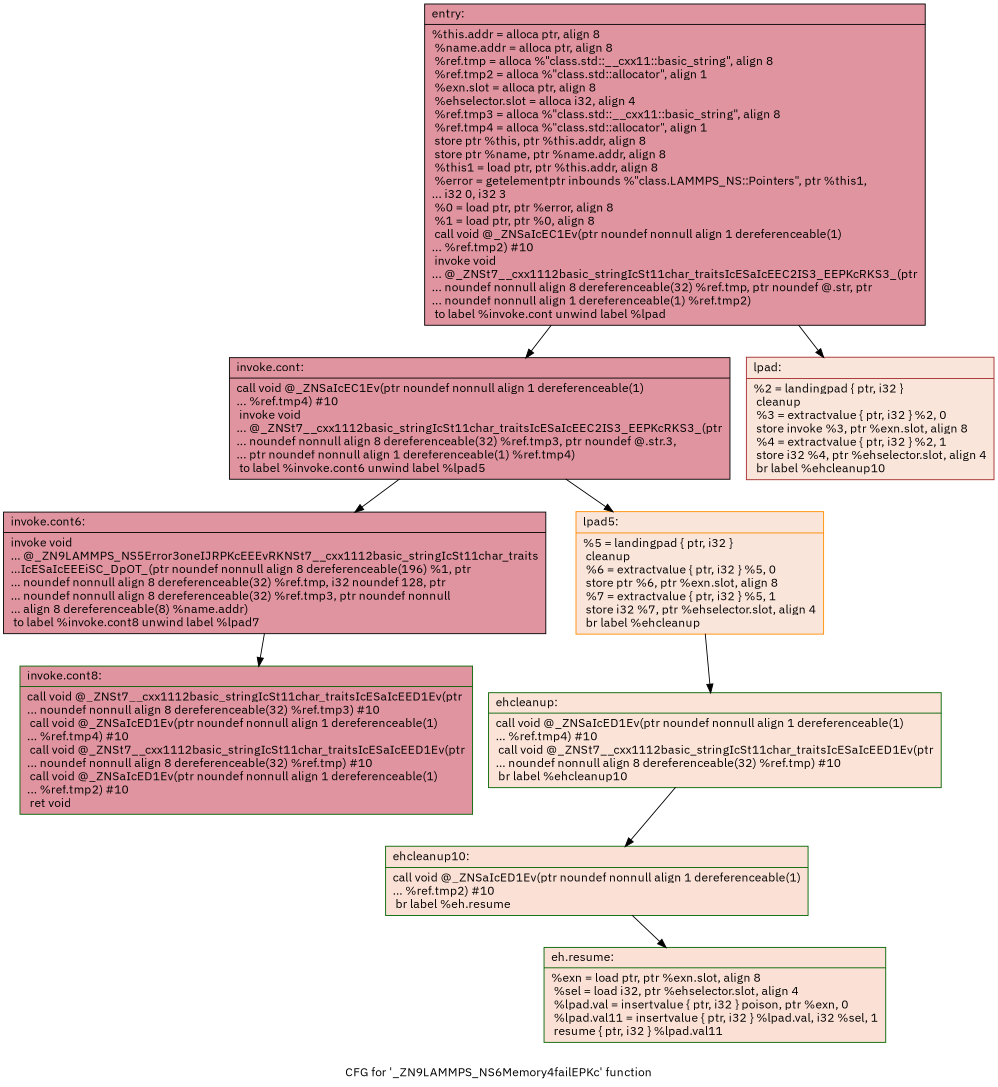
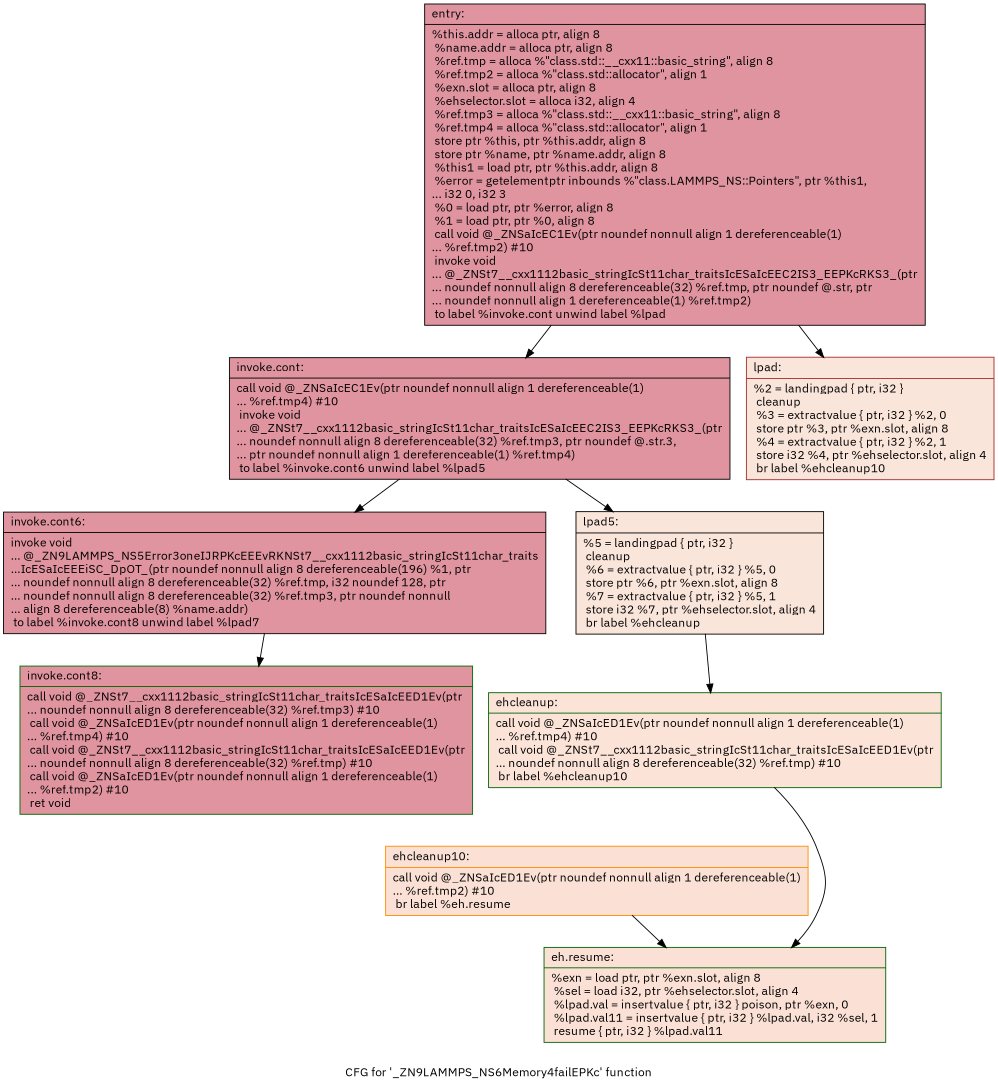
  digraph {
    fontname="IBM Plex Sans"
    label="CFG for '_ZN9LAMMPS_NS6Memory4failEPKc' function"
    node [color=black fillcolor="#b70d2870" fontname="IBM Plex Sans" shape=record style=filled]
    edge [fontname="IBM Plex Sans"]
    n1 [label="{entry:\l|  %this.addr = alloca ptr, align 8\l  %name.addr = alloca ptr, align 8\l  %ref.tmp = alloca %\"class.std::__cxx11::basic_string\", align 8\l  %ref.tmp2 = alloca %\"class.std::allocator\", align 1\l  %exn.slot = alloca ptr, align 8\l  %ehselector.slot = alloca i32, align 4\l  %ref.tmp3 = alloca %\"class.std::__cxx11::basic_string\", align 8\l  %ref.tmp4 = alloca %\"class.std::allocator\", align 1\l  store ptr %this, ptr %this.addr, align 8\l  store ptr %name, ptr %name.addr, align 8\l  %this1 = load ptr, ptr %this.addr, align 8\l  %error = getelementptr inbounds %\"class.LAMMPS_NS::Pointers\", ptr %this1,\l... i32 0, i32 3\l  %0 = load ptr, ptr %error, align 8\l  %1 = load ptr, ptr %0, align 8\l  call void @_ZNSaIcEC1Ev(ptr noundef nonnull align 1 dereferenceable(1)\l... %ref.tmp2) #10\l  invoke void\l... @_ZNSt7__cxx1112basic_stringIcSt11char_traitsIcESaIcEEC2IS3_EEPKcRKS3_(ptr\l... noundef nonnull align 8 dereferenceable(32) %ref.tmp, ptr noundef @.str, ptr\l... noundef nonnull align 1 dereferenceable(1) %ref.tmp2)\l          to label %invoke.cont unwind label %lpad\l}"]
    n2 [label="{invoke.cont:\l|  call void @_ZNSaIcEC1Ev(ptr noundef nonnull align 1 dereferenceable(1)\l... %ref.tmp4) #10\l  invoke void\l... @_ZNSt7__cxx1112basic_stringIcSt11char_traitsIcESaIcEEC2IS3_EEPKcRKS3_(ptr\l... noundef nonnull align 8 dereferenceable(32) %ref.tmp3, ptr noundef @.str.3,\l... ptr noundef nonnull align 1 dereferenceable(1) %ref.tmp4)\l          to label %invoke.cont6 unwind label %lpad5\l}"]
-   n3 [color=brown fillcolor="#f4c5ad70" label="{lpad:\l|  %2 = landingpad \{ ptr, i32 \}\l          cleanup\l  %3 = extractvalue \{ ptr, i32 \} %2, 0\l  store invoke %3, ptr %exn.slot, align 8\l  %4 = extractvalue \{ ptr, i32 \} %2, 1\l  store i32 %4, ptr %ehselector.slot, align 4\l  br label %ehcleanup10\l}"]
+   n3 [color=brown fillcolor="#f4c5ad70" label="{lpad:\l|  %2 = landingpad \{ ptr, i32 \}\l          cleanup\l  %3 = extractvalue \{ ptr, i32 \} %2, 0\l  store ptr %3, ptr %exn.slot, align 8\l  %4 = extractvalue \{ ptr, i32 \} %2, 1\l  store i32 %4, ptr %ehselector.slot, align 4\l  br label %ehcleanup10\l}"]
    n4 [label="{invoke.cont6:\l|  invoke void\l... @_ZN9LAMMPS_NS5Error3oneIJRPKcEEEvRKNSt7__cxx1112basic_stringIcSt11char_traits\l...IcESaIcEEEiSC_DpOT_(ptr noundef nonnull align 8 dereferenceable(196) %1, ptr\l... noundef nonnull align 8 dereferenceable(32) %ref.tmp, i32 noundef 128, ptr\l... noundef nonnull align 8 dereferenceable(32) %ref.tmp3, ptr noundef nonnull\l... align 8 dereferenceable(8) %name.addr)\l          to label %invoke.cont8 unwind label %lpad7\l}"]
-   n5 [color=darkorange fillcolor="#f4c5ad70" label="{lpad5:\l|  %5 = landingpad \{ ptr, i32 \}\l          cleanup\l  %6 = extractvalue \{ ptr, i32 \} %5, 0\l  store ptr %6, ptr %exn.slot, align 8\l  %7 = extractvalue \{ ptr, i32 \} %5, 1\l  store i32 %7, ptr %ehselector.slot, align 4\l  br label %ehcleanup\l}"]
+   n5 [fillcolor="#f4c5ad70" label="{lpad5:\l|  %5 = landingpad \{ ptr, i32 \}\l          cleanup\l  %6 = extractvalue \{ ptr, i32 \} %5, 0\l  store ptr %6, ptr %exn.slot, align 8\l  %7 = extractvalue \{ ptr, i32 \} %5, 1\l  store i32 %7, ptr %ehselector.slot, align 4\l  br label %ehcleanup\l}"]
    n6 [color=darkgreen label="{invoke.cont8:\l|  call void @_ZNSt7__cxx1112basic_stringIcSt11char_traitsIcESaIcEED1Ev(ptr\l... noundef nonnull align 8 dereferenceable(32) %ref.tmp3) #10\l  call void @_ZNSaIcED1Ev(ptr noundef nonnull align 1 dereferenceable(1)\l... %ref.tmp4) #10\l  call void @_ZNSt7__cxx1112basic_stringIcSt11char_traitsIcESaIcEED1Ev(ptr\l... noundef nonnull align 8 dereferenceable(32) %ref.tmp) #10\l  call void @_ZNSaIcED1Ev(ptr noundef nonnull align 1 dereferenceable(1)\l... %ref.tmp2) #10\l  ret void\l}"]
    n7 [color=darkgreen fillcolor="#f6bfa670" label="{ehcleanup:\l|  call void @_ZNSaIcED1Ev(ptr noundef nonnull align 1 dereferenceable(1)\l... %ref.tmp4) #10\l  call void @_ZNSt7__cxx1112basic_stringIcSt11char_traitsIcESaIcEED1Ev(ptr\l... noundef nonnull align 8 dereferenceable(32) %ref.tmp) #10\l  br label %ehcleanup10\l}"]
-   n8 [color=darkgreen fillcolor="#f7bca170" label="{ehcleanup10:\l|  call void @_ZNSaIcED1Ev(ptr noundef nonnull align 1 dereferenceable(1)\l... %ref.tmp2) #10\l  br label %eh.resume\l}"]
+   n8 [color=darkorange fillcolor="#f7bca170" label="{ehcleanup10:\l|  call void @_ZNSaIcED1Ev(ptr noundef nonnull align 1 dereferenceable(1)\l... %ref.tmp2) #10\l  br label %eh.resume\l}"]
    n9 [color=darkgreen fillcolor="#f7bca170" label="{eh.resume:\l|  %exn = load ptr, ptr %exn.slot, align 8\l  %sel = load i32, ptr %ehselector.slot, align 4\l  %lpad.val = insertvalue \{ ptr, i32 \} poison, ptr %exn, 0\l  %lpad.val11 = insertvalue \{ ptr, i32 \} %lpad.val, i32 %sel, 1\l  resume \{ ptr, i32 \} %lpad.val11\l}"]
    n1 -> n2
    n1 -> n3
    n2 -> n4
    n2 -> n5
    n4 -> n6
    n5 -> n7
-   n7 -> n8
+   n7 -> n9
    n8 -> n9
  }
